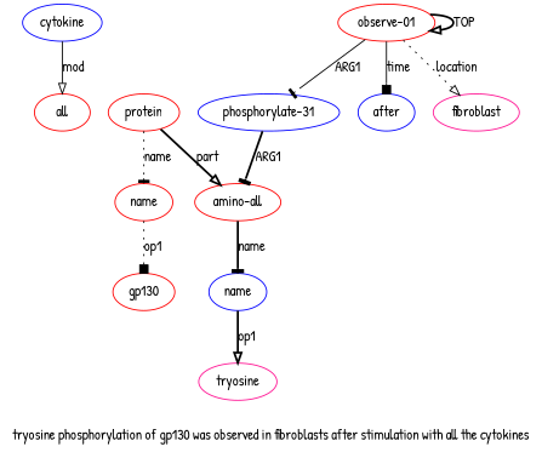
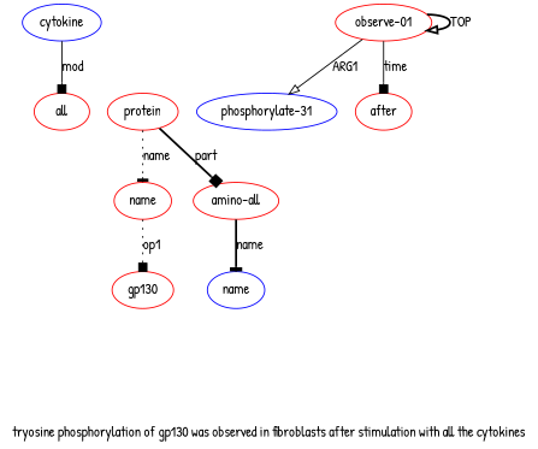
  digraph {
    fontname="Patrick Hand"
    label="tryosine phosphorylation of gp130 was observed in fibroblasts after stimulation with all the cytokines"
    node [color=red fontname="Patrick Hand" gold_ind=-1 gold_label=name test_ind=-1 test_label=name]
    edge [arrowhead=onormal color=black fontname="Patrick Hand" gold_label=ARG1 style=bold test_label=ARG1]
    n1 [gold_ind=10 gold_label=all label=all test_ind=10 test_label=all]
    n2 [gold_label=gp130 label=gp130 test_label=gp130]
    n3 [color=blue gold_ind=1 gold_label="phosphorylate-01" label="phosphorylate-31" test_ind=1 test_label="phosphorylate-01"]
    n4 [gold_ind=2 gold_label="amino-acid" label="amino-all" test_ind=2 test_label="amino-acid"]
    n5 [color=blue gold_ind=3 label=name test_ind=3]
-   n6 [color=deeppink gold_label=tryosine label=tryosine test_label=tryosine]
    n7 [gold_ind=0 gold_label="observe-01" label="observe-01" test_ind=0 test_label="observe-01"]
-   n8 [color=blue gold_ind=7 gold_label=after label=after test_ind=7 test_label=after]
-   n9 [color=deeppink gold_ind=6 gold_label=fibroblast label=fibroblast test_ind=6 test_label=fibroblast]
+   n8 [gold_ind=7 gold_label=after label=after test_ind=7 test_label=after]
    n10 [gold_ind=5 label=name test_ind=5]
    n11 [gold_ind=4 gold_label=protein label=protein test_ind=4 test_label=protein]
    n12 [color=blue gold_ind=9 gold_label=cytokine label=cytokine test_ind=9 test_label=cytokine]
-   n3 -> n4 [arrowhead=tee label=ARG1]
    n4 -> n5 [arrowhead=tee gold_label=name label=name test_label=name]
-   n5 -> n6 [gold_label=op1 label=op1 test_label=op1]
-   n7 -> n3 [arrowhead=tee label=ARG1 style=solid]
+   n7 -> n3 [label=ARG1 style=solid]
    n7 -> n7 [gold_label=TOP label=TOP test_label=TOP]
    n7 -> n8 [arrowhead=box gold_label=time label=time style=solid test_label=time]
-   n7 -> n9 [gold_label=location label=location style=dotted test_label=location]
    n10 -> n2 [arrowhead=box gold_label=op1 label=op1 style=dotted test_label=op1]
-   n11 -> n4 [gold_label=part label=part test_label=part]
+   n11 -> n4 [arrowhead=box gold_label=part label=part test_label=part]
    n11 -> n10 [arrowhead=tee gold_label=name label=name style=dotted test_label=name]
-   n12 -> n1 [gold_label=mod label=mod style=solid test_label=mod]
+   n12 -> n1 [arrowhead=box gold_label=mod label=mod style=solid test_label=mod]
  }
